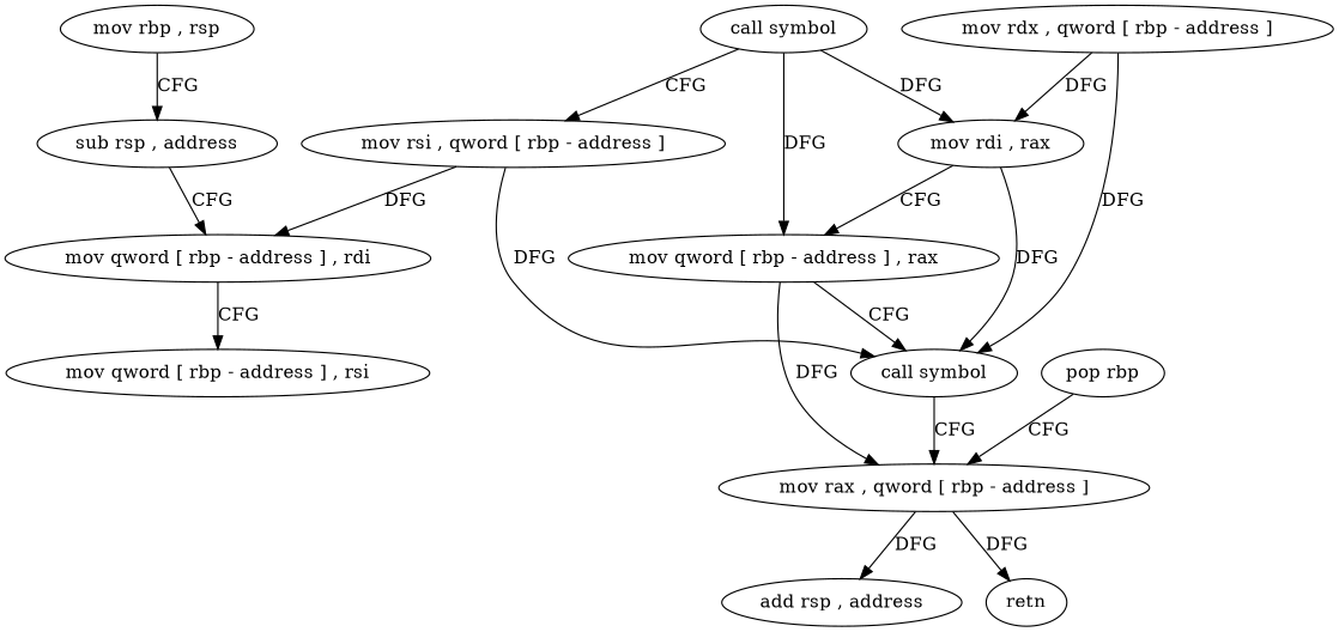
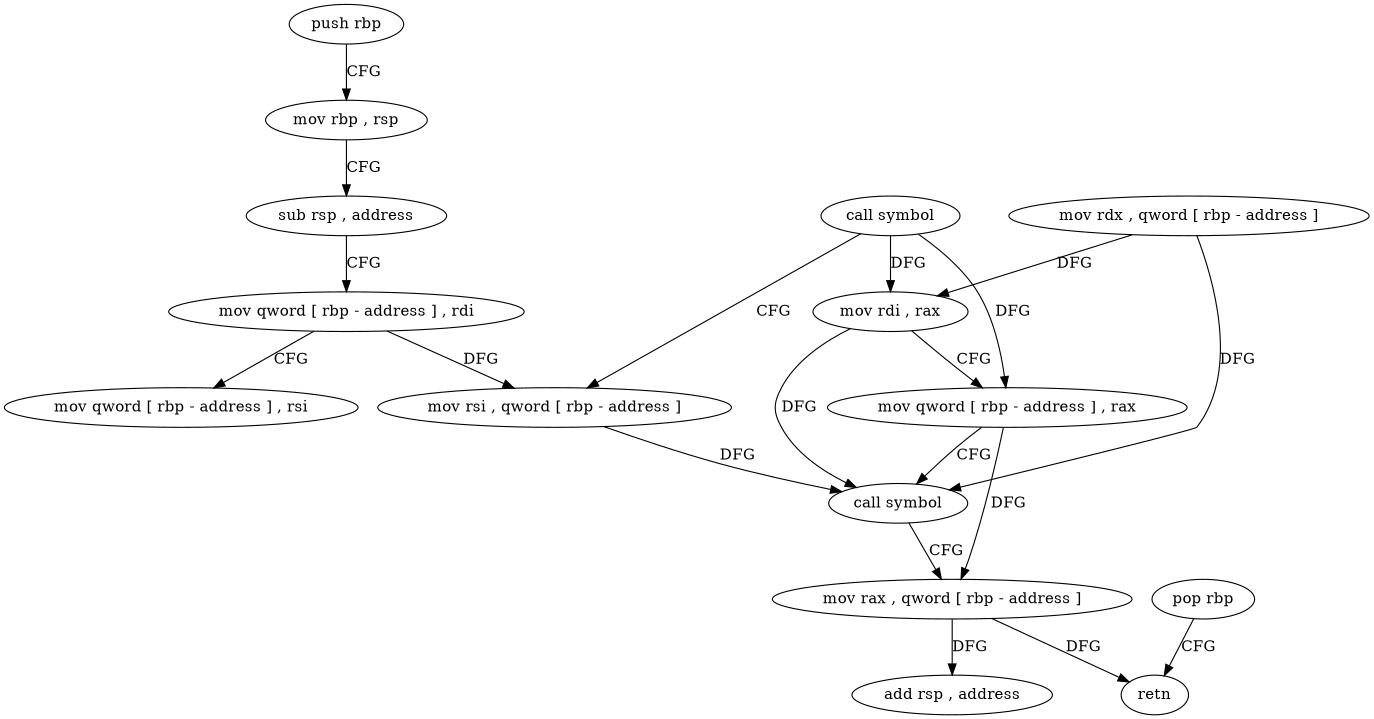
  digraph {
+   n1 [label="push rbp"]
    n2 [label="mov rbp , rsp"]
    n3 [label="sub rsp , address"]
    n4 [label="mov qword [ rbp - address ] , rdi"]
    n5 [label="mov qword [ rbp - address ] , rsi"]
    n6 [label="mov rsi , qword [ rbp - address ]"]
    n7 [label="call symbol"]
    n8 [label="mov rdx , qword [ rbp - address ]"]
    n9 [label="mov rdi , rax"]
    n10 [label="call symbol"]
    n11 [label="mov qword [ rbp - address ] , rax"]
    n12 [label="mov rax , qword [ rbp - address ]"]
    n13 [label="add rsp , address"]
    n14 [label=retn]
    n15 [label="pop rbp"]
+   n1 -> n2 [label=CFG]
    n2 -> n3 [label=CFG]
    n3 -> n4 [label=CFG]
    n4 -> n5 [label=CFG]
-   n6 -> n4 [label=DFG]
+   n4 -> n6 [label=DFG]
    n6 -> n7 [label=DFG]
    n7 -> n12 [label=CFG]
    n8 -> n7 [label=DFG]
    n8 -> n9 [label=DFG]
    n9 -> n7 [label=DFG]
    n9 -> n11 [label=CFG]
    n10 -> n6 [label=CFG]
    n10 -> n9 [label=DFG]
    n10 -> n11 [label=DFG]
    n11 -> n7 [label=CFG]
    n11 -> n12 [label=DFG]
    n12 -> n13 [label=DFG]
    n12 -> n14 [label=DFG]
-   n15 -> n12 [label=CFG]
+   n15 -> n14 [label=CFG]
  }
